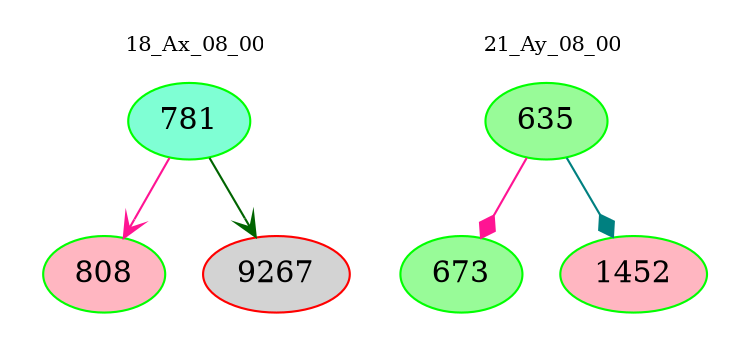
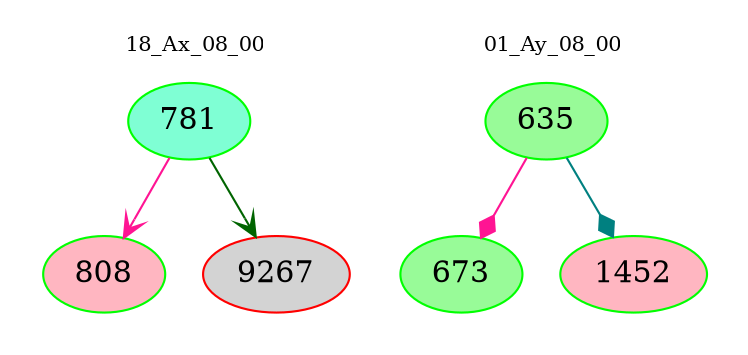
  digraph {
    node [color=green fillcolor=lightpink style=filled]
    edge [arrowhead=vee color=deeppink]
    n1 [fillcolor=aquamarine label=781]
    n2 [label=808]
    n3 [color=red fillcolor=lightgrey label=9267]
    n4 [fillcolor=palegreen label=635]
    n5 [fillcolor=palegreen label=673]
    n6 [label=1452]
    subgraph cluster_1 {
      color=white
      fontsize=10
      label="18_Ax_08_00"
      n1
      n2
      n3
    }
    subgraph cluster_2 {
      color=white
      fontsize=10
-     label="21_Ay_08_00"
+     label="01_Ay_08_00"
      n4
      n5
      n6
    }
    n1 -> n2
    n1 -> n3 [color=darkgreen]
    n4 -> n5 [arrowhead=diamond]
    n4 -> n6 [arrowhead=diamond color=teal]
  }
